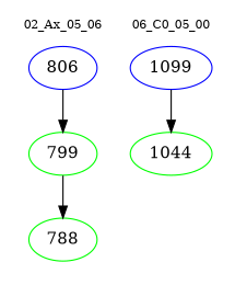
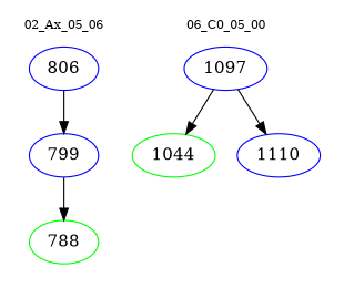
  digraph {
    node [color=blue]
    edge [color=black]
-   n1 [color=green label=799]
+   n1 [label=799]
    n2 [color=green label=788]
    n3 [label=806]
-   n4 [label=1099]
+   n4 [label=1097]
    n5 [color=green label=1044]
+   n6 [label=1110]
    subgraph cluster_1 {
      color=white
      fontsize=10
      label="02_Ax_05_06"
      n1
      n2
      n3
    }
    subgraph cluster_2 {
      color=white
      fontsize=10
      label="06_C0_05_00"
      n4
      n5
+     n6
    }
    n1 -> n2
    n3 -> n1
    n4 -> n5
+   n4 -> n6
  }
